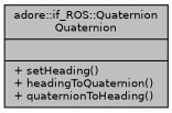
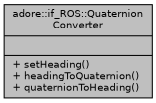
  digraph {
-   n1 [color=black fillcolor=grey75 fontcolor=black fontname=Helvetica fontsize=10 height=0.2 label="{adore::if_ROS::Quaternion\lQuaternion\n||+ setHeading()\l+ headingToQuaternion()\l+ quaternionToHeading()\l}" shape=record style=filled width=0.4]
+   n1 [color=black fillcolor=grey75 fontcolor=black fontname=Helvetica fontsize=10 height=0.2 label="{adore::if_ROS::Quaternion\lConverter\n||+ setHeading()\l+ headingToQuaternion()\l+ quaternionToHeading()\l}" shape=record style=filled width=0.4]
  }
